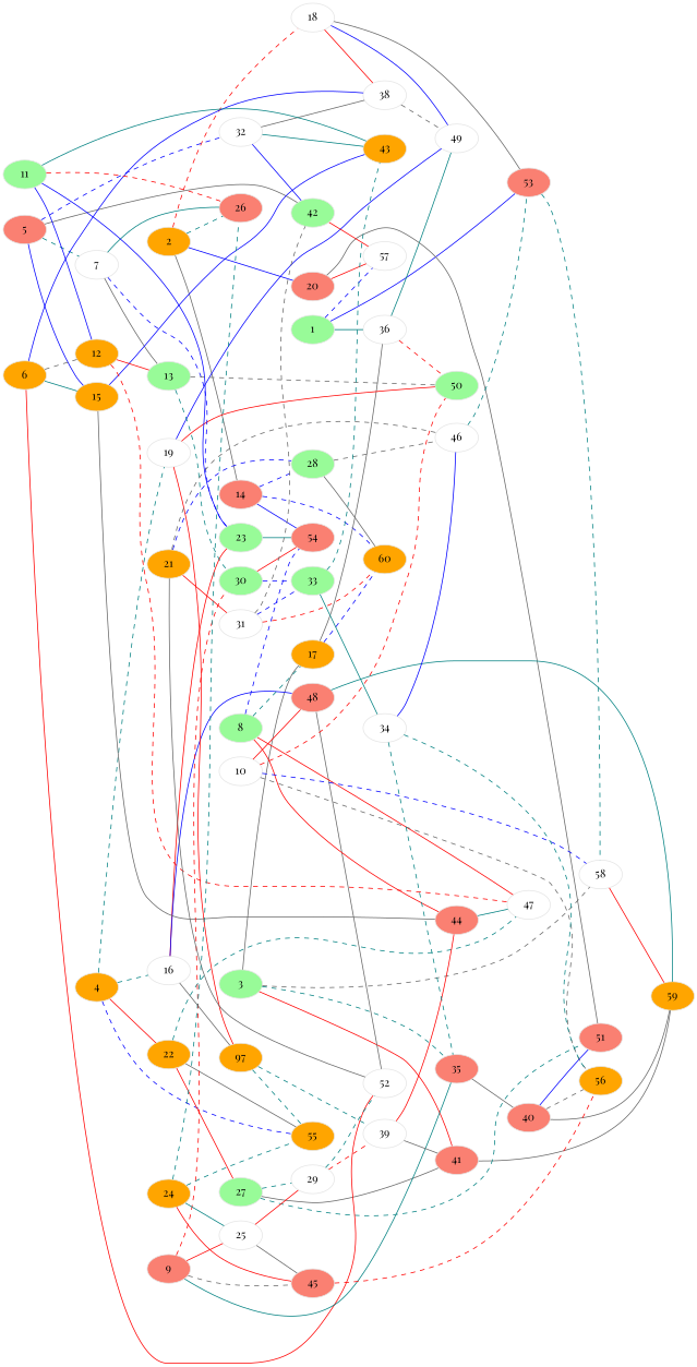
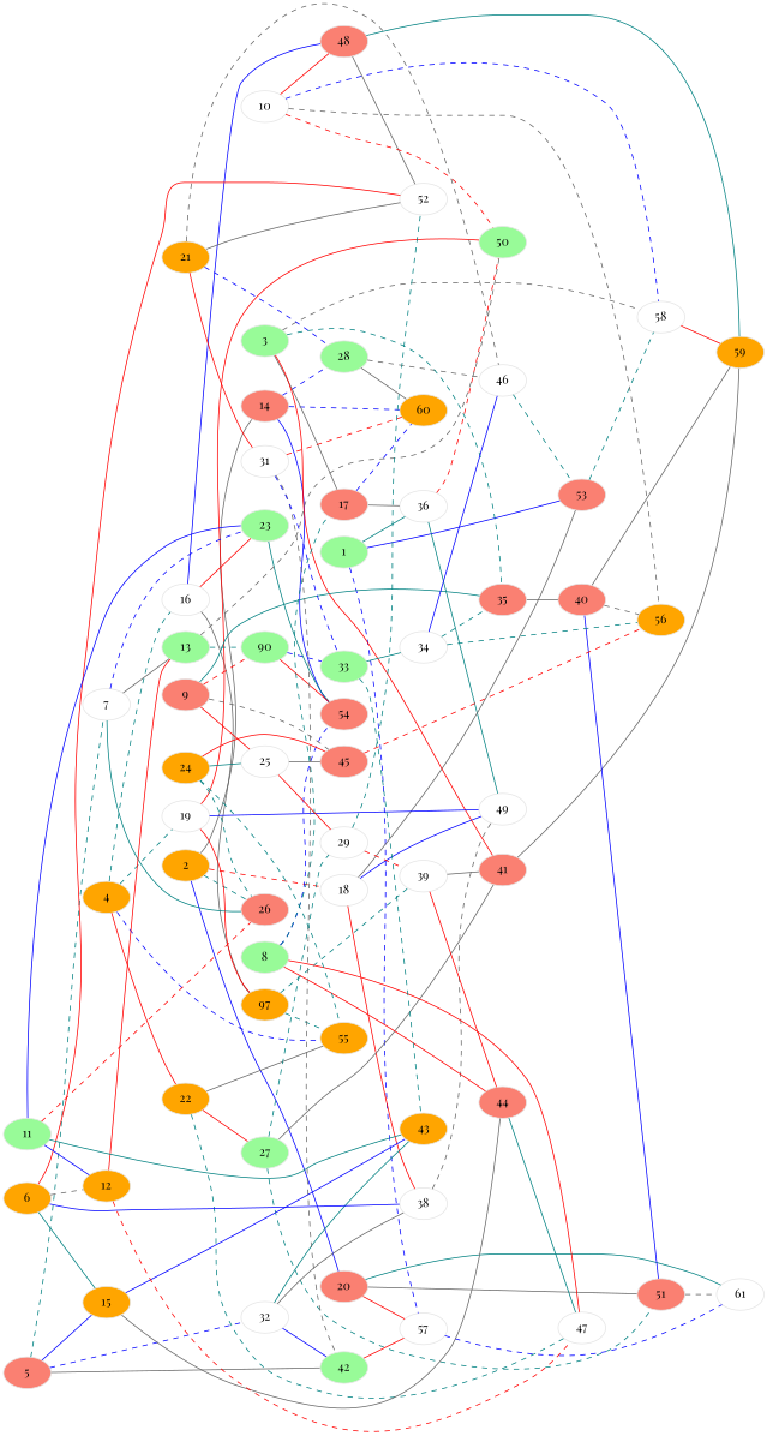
  graph {
    fontname="Playfair Display"
    rankdir=LR
    node [color=gray90 fillcolor=white fontname="Playfair Display" style=filled]
    edge [color=teal fontname="Playfair Display" style=solid]
    1 [fillcolor=palegreen]
    36
    53 [fillcolor=salmon]
    57
    50 [fillcolor=palegreen]
    49
    58
+   61
    2 [fillcolor=orange]
    14 [fillcolor=salmon]
    18
    20 [fillcolor=salmon]
    26 [fillcolor=salmon]
    54 [fillcolor=salmon]
    28 [fillcolor=palegreen]
    60 [fillcolor=orange]
    38
    51 [fillcolor=salmon]
    3 [fillcolor=palegreen]
-   17 [fillcolor=orange]
+   17 [fillcolor=salmon]
    35 [fillcolor=salmon]
    41 [fillcolor=salmon]
    40 [fillcolor=salmon]
    59 [fillcolor=orange]
    4 [fillcolor=orange]
    16
    19
    22 [fillcolor=orange]
    55 [fillcolor=orange]
    23 [fillcolor=palegreen]
    48 [fillcolor=salmon]
    n32 [fillcolor=orange label=97]
    47
    27 [fillcolor=palegreen]
    5 [fillcolor=salmon]
    7
    15 [fillcolor=orange]
    32
    42 [fillcolor=palegreen]
    13 [fillcolor=palegreen]
    44 [fillcolor=salmon]
    43 [fillcolor=orange]
    6 [fillcolor=orange]
    12 [fillcolor=orange]
    52
-   30 [fillcolor=palegreen]
+   30 [fillcolor=palegreen label=90]
    8 [fillcolor=palegreen]
    9 [fillcolor=salmon]
    25
    45 [fillcolor=salmon]
    29
    33 [fillcolor=palegreen]
    56 [fillcolor=orange]
    10
    11 [fillcolor=palegreen]
    46
    39
    21 [fillcolor=orange]
    31
    24 [fillcolor=orange]
    34
    1 -- 36
    1 -- 53 [color=blue]
    1 -- 57 [color=blue style=dashed]
    36 -- 50 [color=red style=dashed]
    36 -- 49
    53 -- 58 [style=dashed]
+   57 -- 61 [color=blue style=dashed]
    58 -- 59 [color=red]
    2 -- 14 [color=gray40]
    2 -- 18 [color=red style=dashed]
    2 -- 20 [color=blue]
    2 -- 26 [style=dashed]
    14 -- 54 [color=blue]
    14 -- 28 [color=blue style=dashed]
    14 -- 60 [color=blue style=dashed]
    18 -- 53 [color=gray40]
    18 -- 49 [color=blue]
    18 -- 38 [color=red]
    20 -- 57 [color=red]
+   20 -- 61
    20 -- 51 [color=gray40]
    28 -- 60 [color=gray40]
    28 -- 46 [color=gray40 style=dashed]
    38 -- 49 [color=gray40 style=dashed]
+   51 -- 61 [color=gray40 style=dashed]
    3 -- 58 [color=gray40 style=dashed]
    3 -- 17 [color=gray40]
    3 -- 35 [style=dashed]
    3 -- 41 [color=red]
    17 -- 36 [color=gray40]
    17 -- 60 [color=blue style=dashed]
    35 -- 40 [color=gray40]
    41 -- 59 [color=gray40]
    40 -- 51 [color=blue]
    40 -- 59 [color=gray40]
    40 -- 56 [color=gray40 style=dashed]
    4 -- 16 [style=dashed]
    4 -- 19 [style=dashed]
    4 -- 22 [color=red]
    4 -- 55 [color=blue style=dashed]
    16 -- 23 [color=red]
    16 -- 48 [color=blue]
    16 -- n32 [color=gray40]
    19 -- 50 [color=red]
    19 -- 49 [color=blue]
    19 -- n32 [color=red]
    22 -- 55 [color=gray40]
    22 -- 47 [style=dashed]
    22 -- 27 [color=red]
    23 -- 54
    48 -- 59
    48 -- 52 [color=gray40]
    n32 -- 55 [style=dashed]
    n32 -- 39 [style=dashed]
    27 -- 51 [style=dashed]
    27 -- 41 [color=gray40]
    27 -- 29 [style=dashed]
    5 -- 7 [style=dashed]
    5 -- 15 [color=blue]
    5 -- 32 [color=blue style=dashed]
    5 -- 42 [color=gray40]
    7 -- 26
    7 -- 23 [color=blue style=dashed]
    7 -- 13 [color=gray40]
    15 -- 44 [color=gray40]
    15 -- 43 [color=blue]
    32 -- 38 [color=gray40]
    32 -- 42 [color=blue]
    32 -- 43
    42 -- 57 [color=red]
    13 -- 50 [color=gray40 style=dashed]
    13 -- 30 [style=dashed]
    44 -- 47
    6 -- 38 [color=blue]
    6 -- 15
    6 -- 12 [color=gray40 style=dashed]
    6 -- 52 [color=red]
    12 -- 47 [color=red style=dashed]
    12 -- 13 [color=red]
    30 -- 54 [color=red]
    30 -- 33 [color=blue style=dashed]
    8 -- 54 [color=blue style=dashed]
    8 -- 17 [style=dashed]
    8 -- 47 [color=red]
    8 -- 44 [color=red]
    9 -- 35
    9 -- 30 [color=red style=dashed]
    9 -- 25 [color=red]
    9 -- 45 [color=gray40 style=dashed]
    25 -- 45 [color=gray40]
    25 -- 29 [color=red]
    45 -- 56 [color=red style=dashed]
    29 -- 52 [style=dashed]
    29 -- 39 [color=red style=dashed]
    33 -- 43 [style=dashed]
    33 -- 34
    10 -- 50 [color=red style=dashed]
    10 -- 58 [color=blue style=dashed]
    10 -- 48 [color=red]
    10 -- 56 [color=gray40 style=dashed]
    11 -- 26 [color=red style=dashed]
    11 -- 23 [color=blue]
    11 -- 43
    11 -- 12 [color=blue]
    46 -- 53 [style=dashed]
    39 -- 41 [color=gray40]
    39 -- 44 [color=red]
    21 -- 28 [color=blue style=dashed]
    21 -- 52 [color=gray40]
    21 -- 46 [color=gray40 style=dashed]
    21 -- 31 [color=red]
    31 -- 60 [color=red style=dashed]
    31 -- 42 [color=gray40 style=dashed]
    31 -- 33 [color=blue style=dashed]
    24 -- 26 [style=dashed]
    24 -- 55 [style=dashed]
    24 -- 25
    24 -- 45 [color=red]
    34 -- 35 [style=dashed]
    34 -- 56 [style=dashed]
    34 -- 46 [color=blue]
  }
